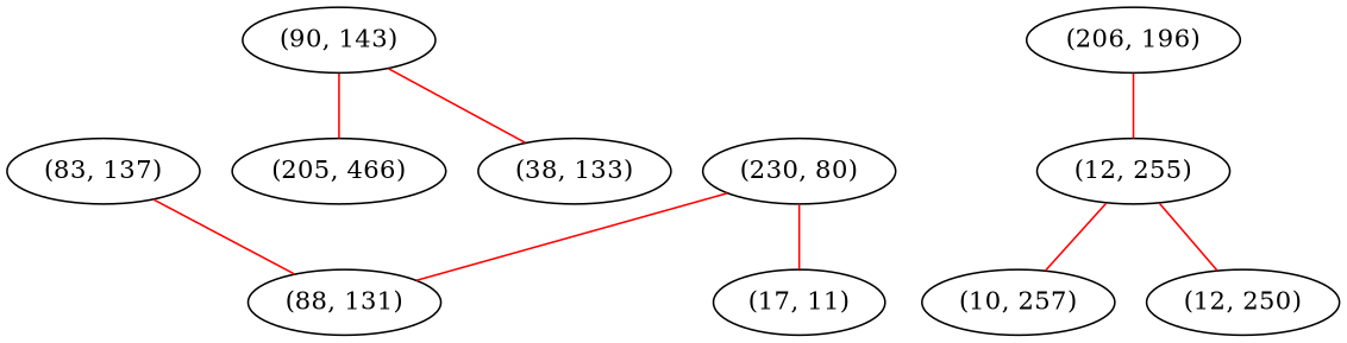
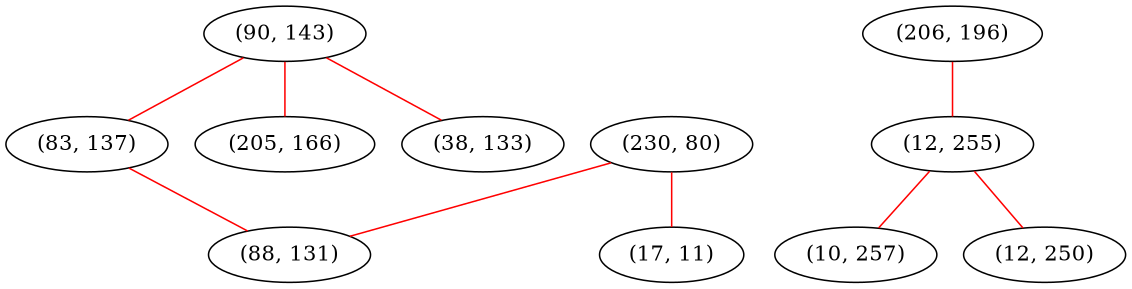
  graph {
    fontname="DejaVu Serif"
    node [fontname="DejaVu Serif"]
    edge [color=red fontname="DejaVu Serif" weight=1]
    "(90, 143)"
    "(83, 137)"
-   "(205, 166)" [label="(205, 466)"]
+   "(205, 166)"
    "(38, 133)"
    "(88, 131)"
    n6 [label="(230, 80)"]
    "(17, 11)"
    "(206, 196)"
    "(12, 255)"
    "(10, 257)"
    "(12, 250)"
+   "(90, 143)" -- "(83, 137)"
    "(90, 143)" -- "(205, 166)"
    "(90, 143)" -- "(38, 133)"
    "(83, 137)" -- "(88, 131)"
    n6 -- "(88, 131)"
    n6 -- "(17, 11)"
    "(206, 196)" -- "(12, 255)"
    "(12, 255)" -- "(10, 257)"
    "(12, 255)" -- "(12, 250)"
  }
